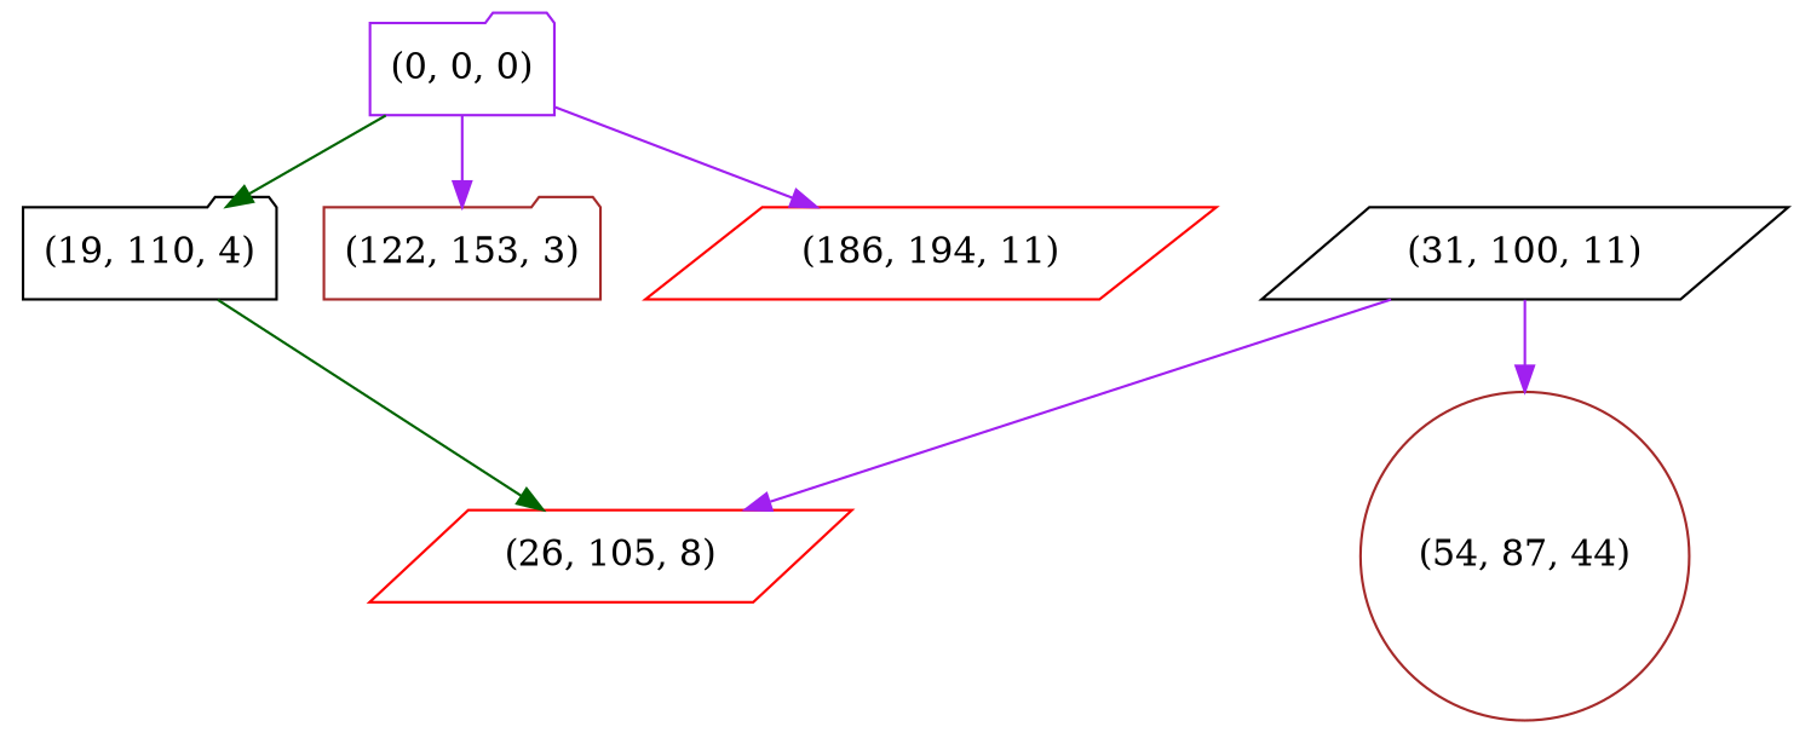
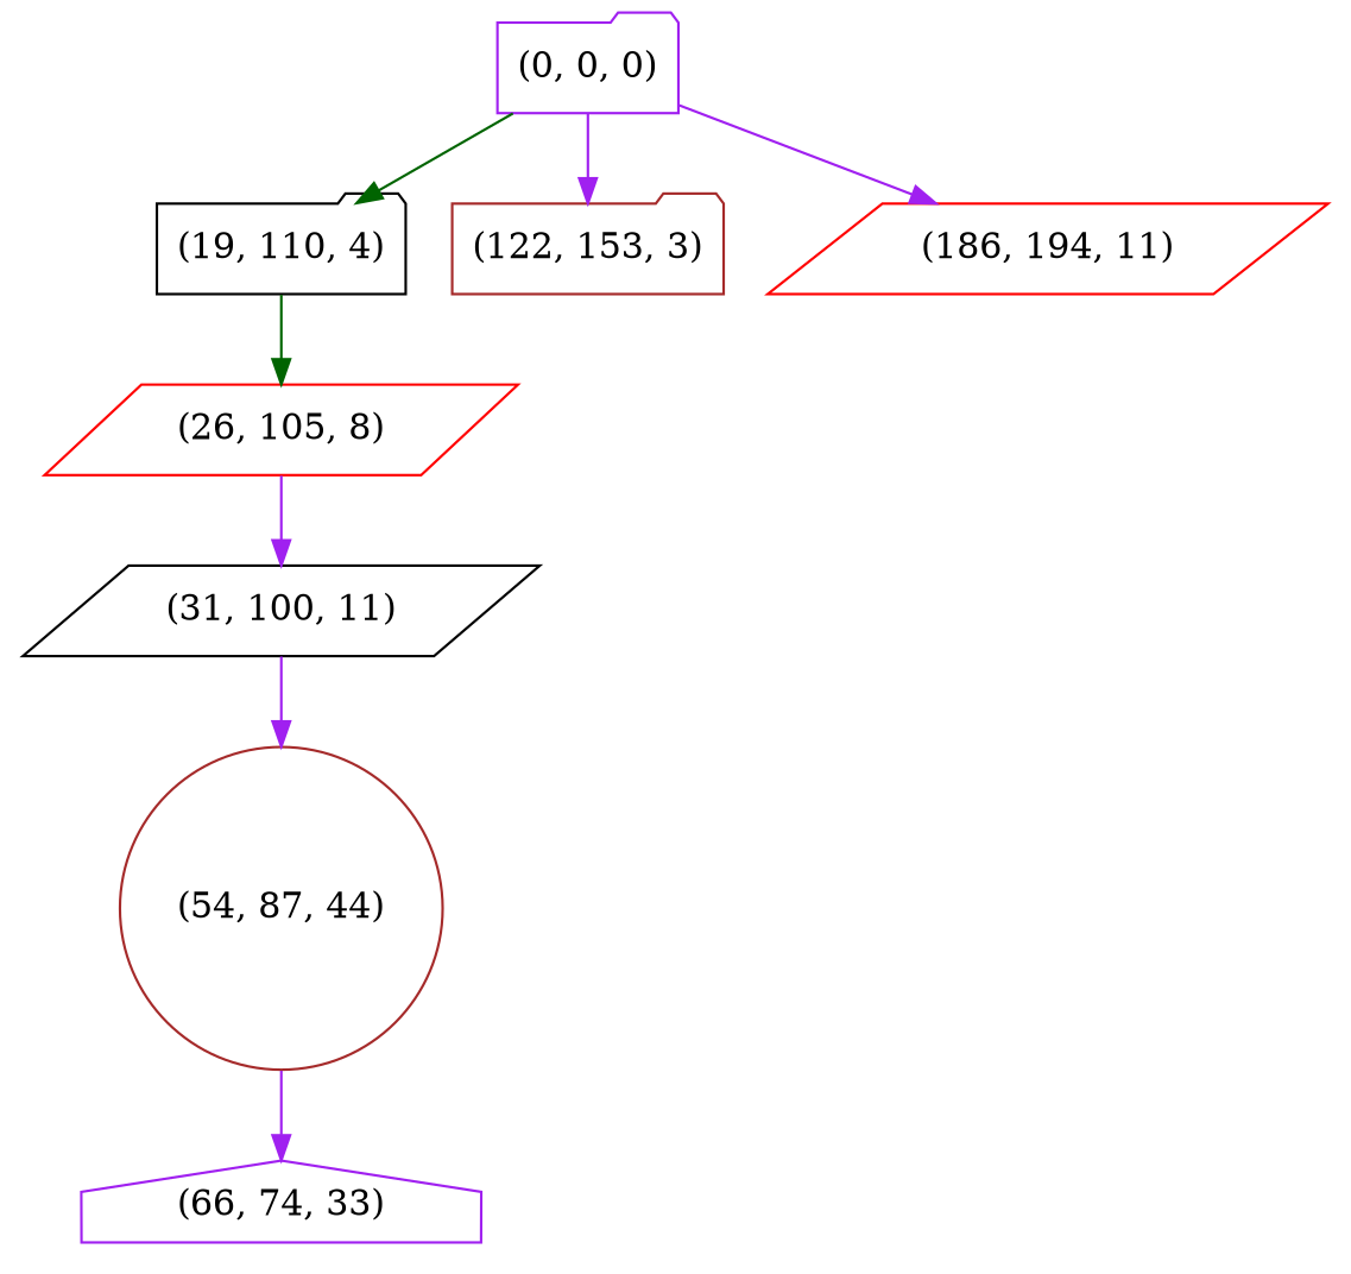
  digraph {
    node [color=purple shape=folder]
    edge [color=purple]
    "(0, 0, 0)"
    "(19, 110, 4)" [color=black]
    "(122, 153, 3)" [color=brown]
    n4 [color=red label="(186, 194, 11)" shape=parallelogram]
    "(26, 105, 8)" [color=red shape=parallelogram]
    "(31, 100, 11)" [color=black shape=parallelogram]
    n7 [color=brown label="(54, 87, 44)" shape=circle]
+   "(66, 74, 33)" [shape=house]
    "(0, 0, 0)" -> "(19, 110, 4)" [color=darkgreen]
    "(0, 0, 0)" -> "(122, 153, 3)"
    "(0, 0, 0)" -> n4
    "(19, 110, 4)" -> "(26, 105, 8)" [color=darkgreen]
-   "(31, 100, 11)" -> "(26, 105, 8)"
+   "(26, 105, 8)" -> "(31, 100, 11)"
    "(31, 100, 11)" -> n7
+   n7 -> "(66, 74, 33)"
  }
